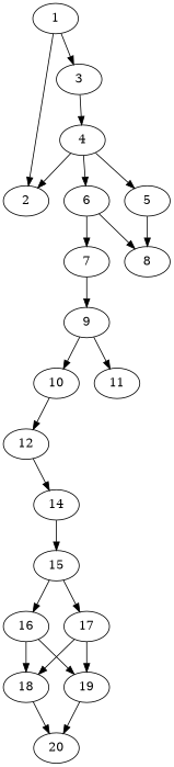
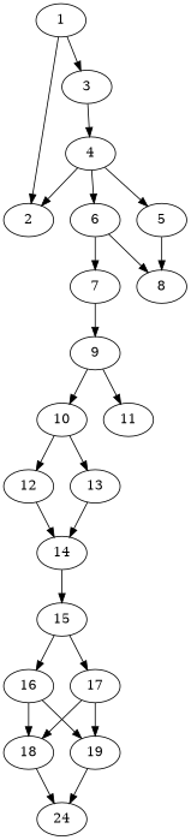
  digraph {
    node [alpha=0.10]
    1 [alpha=0.12 expect_size=14057472]
    2 [alpha=0.01 expect_size=35806208]
    3 [alpha=0.04 expect_size=43440128]
    4 [alpha=0.07 expect_size=6289408]
    5 [alpha=0.02 expect_size=27953152]
    6 [alpha=0.08 expect_size=37535744]
    8 [alpha=0.01 expect_size=37513216]
    7 [alpha=0.13 expect_size=42598400]
    9 [expect_size=28960768]
    10 [alpha=0.09 expect_size=31031296]
    11 [expect_size=19850240]
    12 [alpha=0.19 expect_size=47437824]
+   13 [alpha=0.09 expect_size=49740800]
    14 [alpha=0.16 expect_size=10888192]
    15 [alpha=0.08 expect_size=27341824]
    16 [alpha=0.11 expect_size=31765504]
    17 [expect_size=51200000]
    18 [alpha=0.06 expect_size=34694144]
    19 [alpha=0.02 expect_size=37342208]
-   20 [expect_size=13782016]
+   20 [expect_size=13782016 label=24]
    1 -> 2
    1 -> 3
    3 -> 4
    4 -> 2
    4 -> 5
    4 -> 6
    5 -> 8
    6 -> 8
    6 -> 7
    7 -> 9
    9 -> 10
    9 -> 11
    10 -> 12
+   10 -> 13
    12 -> 14
+   13 -> 14
    14 -> 15
    15 -> 16
    15 -> 17
    16 -> 18
    16 -> 19
    17 -> 18
    17 -> 19
    18 -> 20
    19 -> 20
  }
